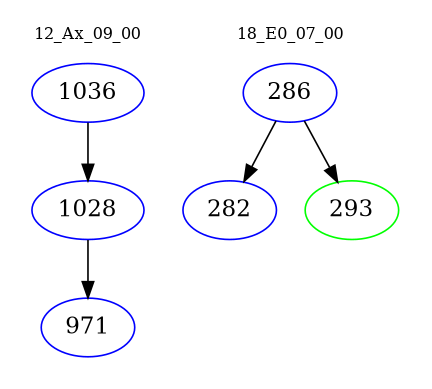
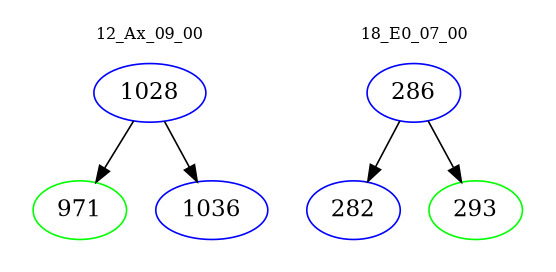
  digraph {
    node [color=blue]
    edge [color=black]
    n1 [label=1028]
-   n2 [label=971]
+   n2 [color=green label=971]
    n3 [label=1036]
    n4 [label=286]
    n5 [label=282]
    n6 [color=green label=293]
    subgraph cluster_1 {
      color=white
      fontsize=10
      label="12_Ax_09_00"
      n1
      n2
      n3
    }
    subgraph cluster_2 {
      color=white
      fontsize=10
      label="18_E0_07_00"
      n4
      n5
      n6
    }
    n1 -> n2
-   n3 -> n1
+   n1 -> n3
    n4 -> n5
    n4 -> n6
  }
